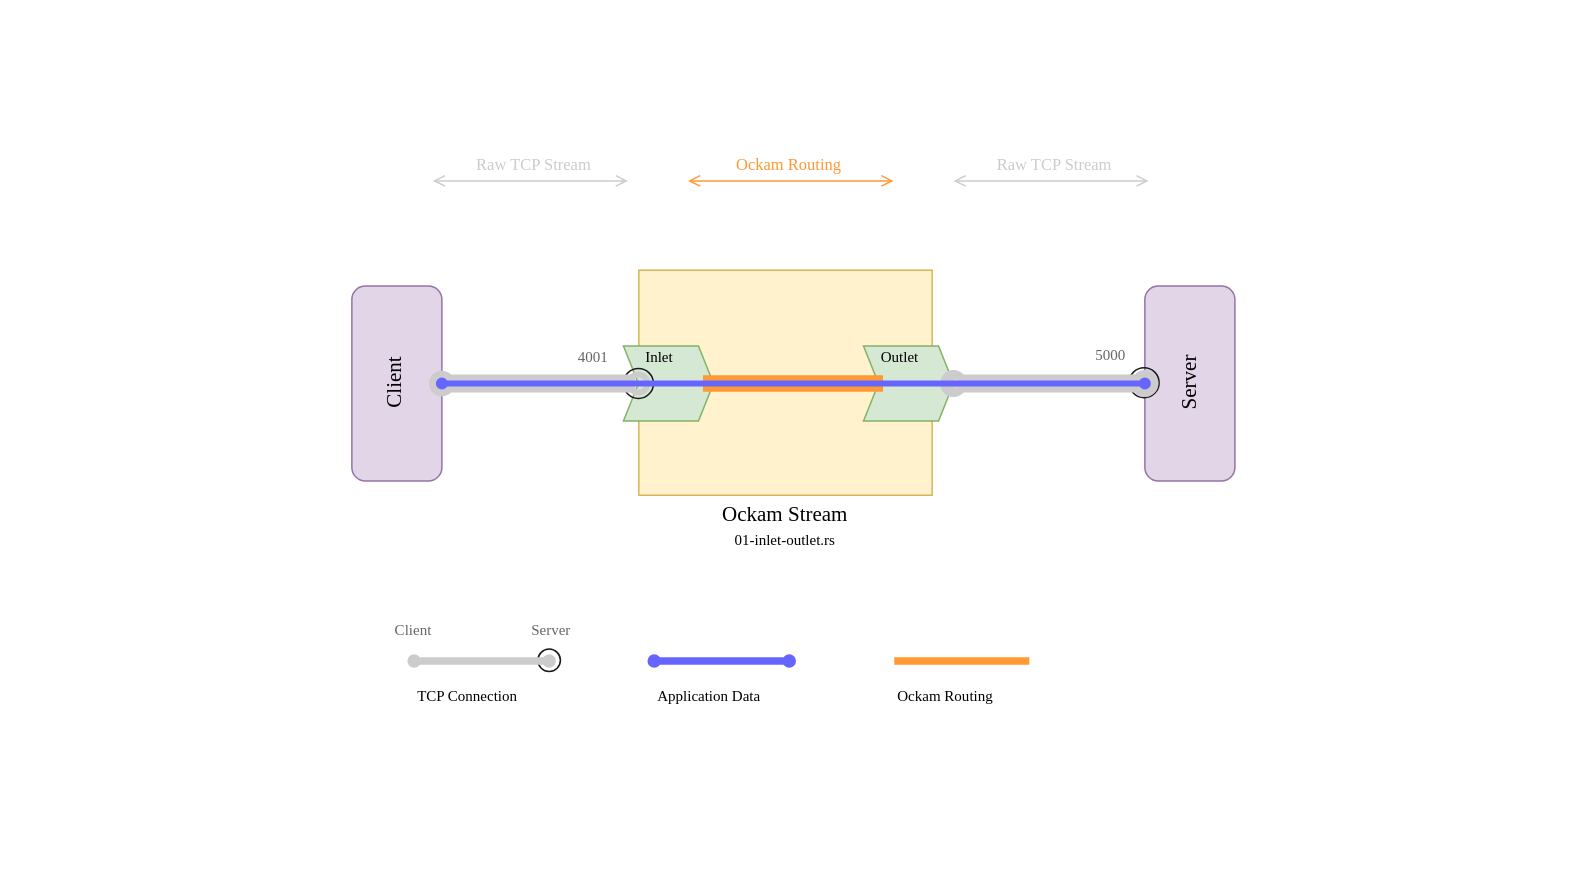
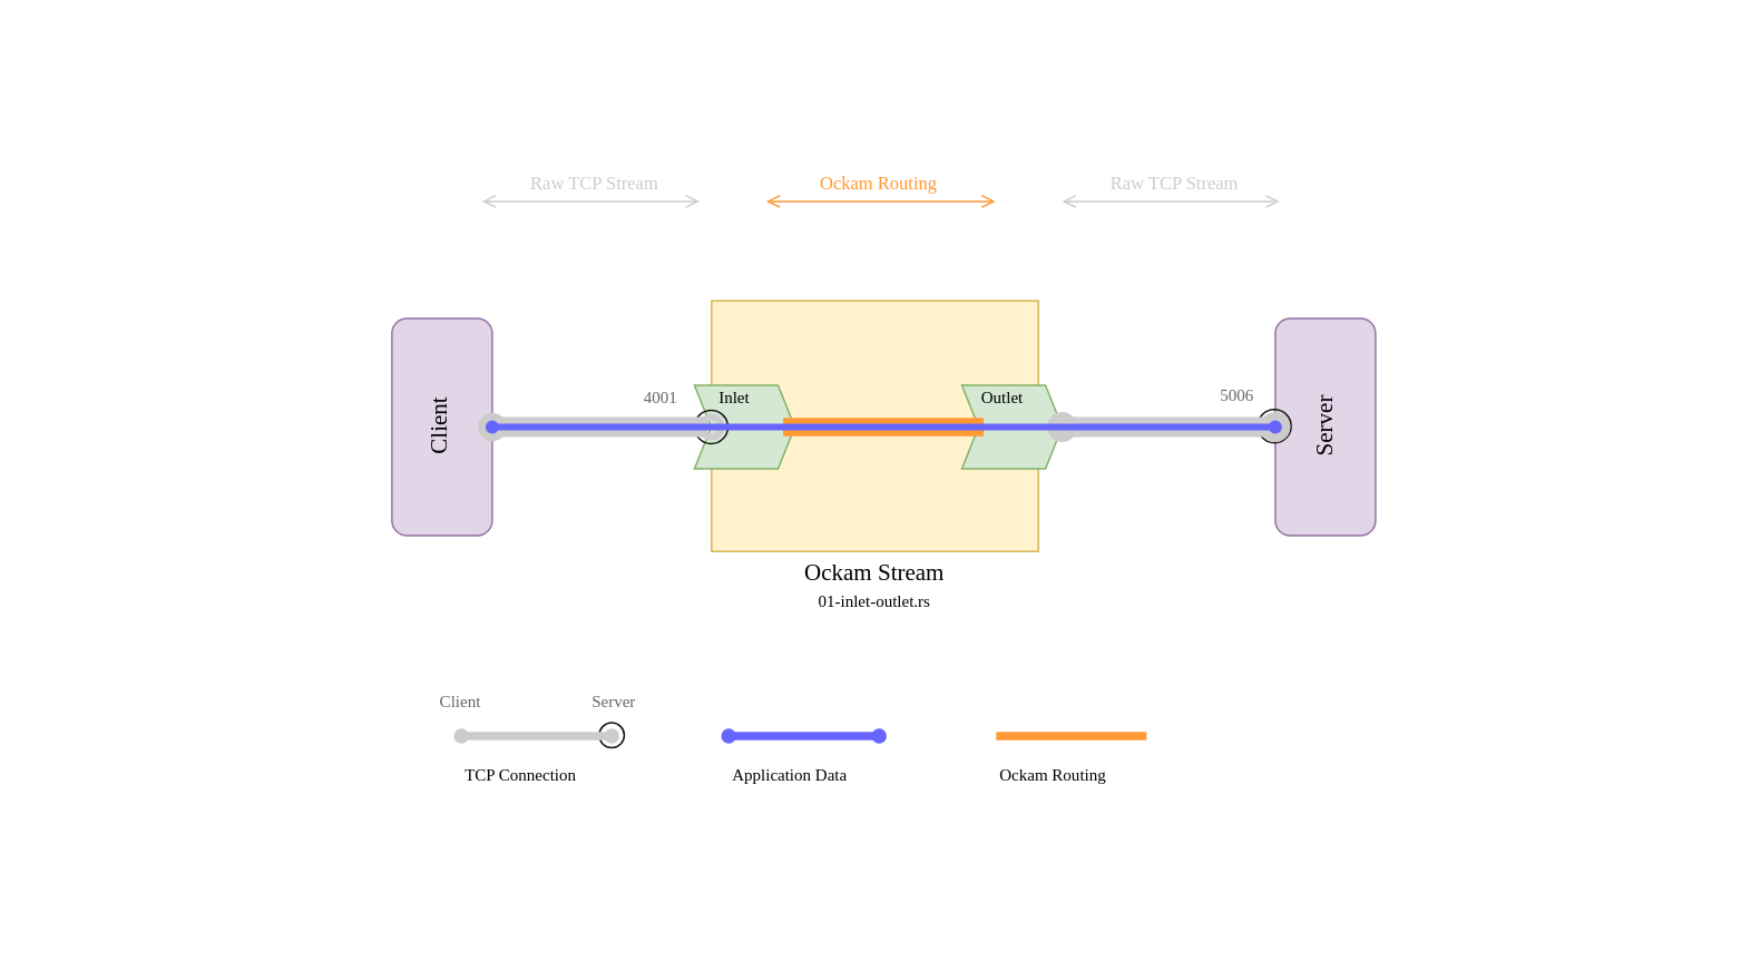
  <mxCell id="0" />
  <mxCell id="1" parent="0" />
  <mxCell id="2" value="" style="rounded=0;whiteSpace=wrap;html=1;fontFamily=Verdana;fontSize=10;strokeColor=none;sketch=0;movable=1;" parent="1" vertex="1"><mxGeometry x="20" y="20" width="1011" height="539" as="geometry" /></mxCell>
  <mxCell id="3" value="&lt;font&gt;&lt;span style=&quot;font-size: 14px&quot;&gt;Ockam Stream&lt;/span&gt;&lt;br&gt;&lt;font style=&quot;font-size: 10px&quot;&gt;01-inlet-outlet.rs&lt;/font&gt;&lt;/font&gt;" style="whiteSpace=wrap;html=1;fontFamily=Verdana;fillColor=#fff2cc;strokeColor=#d6b656;horizontal=1;spacingTop=190;" parent="1" vertex="1"><mxGeometry x="425.25" y="179.5" width="195.5" height="150" as="geometry" /></mxCell>
  <mxCell id="4" value="" style="shape=step;perimeter=stepPerimeter;whiteSpace=wrap;html=1;fixedSize=1;fontFamily=Verdana;fontSize=16;strokeWidth=1;flipV=0;flipH=0;fillColor=#d5e8d4;strokeColor=#82b366;size=10;spacingTop=-26;spacingLeft=7;align=center;" parent="1" vertex="1"><mxGeometry x="575" y="230" width="60" height="50" as="geometry" /></mxCell>
  <mxCell id="5" value="" style="group;fontSize=11;verticalAlign=top;fontFamily=Verdana;" parent="1" vertex="1" connectable="0"><mxGeometry x="414.996" y="180" width="220.004" height="150" as="geometry" /></mxCell>
  <mxCell id="6" value="" style="shape=step;perimeter=stepPerimeter;whiteSpace=wrap;html=1;fixedSize=1;fontFamily=Verdana;fontSize=16;strokeWidth=1;flipV=0;flipH=0;fillColor=#d5e8d4;strokeColor=#82b366;size=10;spacingTop=-29;spacingLeft=7;" parent="5" vertex="1"><mxGeometry y="50.003" width="60" height="50" as="geometry" /></mxCell>
  <mxCell id="7" value="&lt;span style=&quot;color: rgb(0 , 0 , 0) ; font-family: &amp;#34;verdana&amp;#34; ; font-size: 10px ; font-style: normal ; font-weight: 400 ; letter-spacing: normal ; text-align: center ; text-indent: 0px ; text-transform: none ; word-spacing: 0px ; display: inline ; float: none&quot;&gt;Inlet&lt;/span&gt;" style="text;whiteSpace=wrap;html=1;fontSize=9;fontColor=#FF9933;" parent="5" vertex="1"><mxGeometry x="12.504" y="45" width="50" height="30" as="geometry" /></mxCell>
  <mxCell id="8" value="&lt;span style=&quot;color: rgb(0 , 0 , 0) ; font-family: &amp;#34;verdana&amp;#34; ; font-size: 10px ; font-style: normal ; font-weight: 400 ; letter-spacing: normal ; text-align: center ; text-indent: 0px ; text-transform: none ; word-spacing: 0px ; display: inline ; float: none&quot;&gt;Outlet&lt;/span&gt;" style="text;whiteSpace=wrap;html=1;fontSize=9;fontColor=#FF9933;" parent="5" vertex="1"><mxGeometry x="170.004" y="45" width="50" height="30" as="geometry" /></mxCell>
  <mxCell id="9" value="" style="ellipse;whiteSpace=wrap;html=1;fontSize=10;fontColor=#FF9933;strokeWidth=1;fillColor=none;align=left;verticalAlign=middle;strokeColor=#1A1A1A;" parent="5" vertex="1"><mxGeometry x="0.004" y="65" width="20" height="20" as="geometry" /></mxCell>
  <mxCell id="10" value="" style="rounded=1;whiteSpace=wrap;html=1;fontFamily=Verdana;fontSize=24;strokeWidth=1;rotation=-90;fillColor=#e1d5e7;strokeColor=#9673a6;" parent="1" vertex="1"><mxGeometry x="727.5" y="225" width="130" height="60" as="geometry" /></mxCell>
  <mxCell id="11" value="" style="rounded=1;whiteSpace=wrap;html=1;fontFamily=Verdana;fontSize=24;strokeWidth=1;rotation=-90;fillColor=#e1d5e7;strokeColor=#9673a6;align=center;verticalAlign=top;" parent="1" vertex="1"><mxGeometry x="199" y="225" width="130" height="60" as="geometry" /></mxCell>
  <mxCell id="12" value="&lt;span style=&quot;color: rgb(0, 0, 0); font-style: normal; font-weight: 400; letter-spacing: normal; text-align: center; text-indent: 0px; text-transform: none; word-spacing: 0px; display: inline; float: none; font-size: 10px;&quot;&gt;&lt;font style=&quot;font-size: 10px;&quot;&gt;TCP Connection&lt;/font&gt;&lt;/span&gt;" style="text;whiteSpace=wrap;html=1;fontSize=10;fontFamily=Verdana;" parent="1" vertex="1"><mxGeometry x="275.5" y="451" width="135" height="21" as="geometry" /></mxCell>
  <mxCell id="13" value="" style="endArrow=oval;html=1;fontFamily=Verdana;strokeWidth=12;strokeColor=#CCCCCC;startArrow=oval;startFill=1;endFill=1;endSize=4;startSize=5;exitX=0.5;exitY=1;exitDx=0;exitDy=0;" parent="1" source="11" target="6" edge="1"><mxGeometry x="2020" y="23.76" width="50" height="50" as="geometry"><mxPoint x="188" y="250" as="sourcePoint" /><mxPoint x="348" y="269.76" as="targetPoint" /></mxGeometry></mxCell>
  <mxCell id="14" value="&lt;div style=&quot;text-align: center ; font-size: 10px&quot;&gt;&lt;span style=&quot;font-size: 10px&quot;&gt;&lt;font style=&quot;font-size: 10px&quot;&gt;Application Data&lt;/font&gt;&lt;/span&gt;&lt;/div&gt;" style="text;whiteSpace=wrap;html=1;fontSize=10;fontFamily=Verdana;" parent="1" vertex="1"><mxGeometry x="435.5" y="451" width="95" height="20" as="geometry" /></mxCell>
  <mxCell id="15" value="" style="endArrow=none;html=1;fontSize=14;strokeWidth=11;strokeColor=#FF9933;" parent="1" edge="1"><mxGeometry x="1960.5" y="276" width="50" height="50" as="geometry"><mxPoint x="468" y="255" as="sourcePoint" /><mxPoint x="588" y="255" as="targetPoint" /></mxGeometry></mxCell>
  <mxCell id="16" value="" style="endArrow=oval;html=1;fontFamily=Verdana;strokeWidth=5;startArrow=oval;startFill=1;endFill=1;exitX=0.415;exitY=1.003;exitDx=0;exitDy=0;exitPerimeter=0;fillColor=#f8cecc;endSize=4;startSize=4;strokeColor=#6666FF;" parent="1" edge="1"><mxGeometry x="2337.24" y="685" width="50" height="50" as="geometry"><mxPoint x="435.5" y="440" as="sourcePoint" /><mxPoint x="525.5" y="440" as="targetPoint" /></mxGeometry></mxCell>
  <mxCell id="17" value="" style="endArrow=open;html=1;strokeWidth=1;fontSize=14;startArrow=open;startFill=0;endFill=0;edgeStyle=orthogonalEdgeStyle;strokeColor=#CCCCCC;" parent="1" edge="1"><mxGeometry x="1960.5" y="276" width="50" height="50" as="geometry"><mxPoint x="288" y="120" as="sourcePoint" /><mxPoint x="418" y="120" as="targetPoint" /></mxGeometry></mxCell>
  <mxCell id="18" value="" style="endArrow=open;html=1;strokeWidth=1;fontSize=14;startArrow=open;startFill=0;endFill=0;edgeStyle=orthogonalEdgeStyle;strokeColor=#FF9933;" parent="1" edge="1"><mxGeometry x="1960.5" y="276" width="50" height="50" as="geometry"><mxPoint x="458" y="120" as="sourcePoint" /><mxPoint x="595" y="120" as="targetPoint" /></mxGeometry></mxCell>
  <mxCell id="19" value="" style="endArrow=open;html=1;strokeWidth=1;fontSize=14;startArrow=open;startFill=0;endFill=0;edgeStyle=orthogonalEdgeStyle;strokeColor=#CCCCCC;" parent="1" edge="1"><mxGeometry x="1960.5" y="276" width="50" height="50" as="geometry"><mxPoint x="635" y="120" as="sourcePoint" /><mxPoint x="765" y="120" as="targetPoint" /></mxGeometry></mxCell>
  <mxCell id="20" value="&lt;div&gt;&lt;span style=&quot;font-size: 11px&quot;&gt;&lt;font&gt;Ockam Routing&lt;/font&gt;&lt;/span&gt;&lt;/div&gt;" style="text;whiteSpace=wrap;html=1;fontSize=10;fontFamily=Verdana;align=center;fontColor=#FF9933;" parent="1" vertex="1"><mxGeometry x="478" y="96" width="95" height="20" as="geometry" /></mxCell>
  <mxCell id="21" value="&lt;div&gt;&lt;span style=&quot;font-size: 11px&quot;&gt;&lt;font color=&quot;#cccccc&quot;&gt;Raw TCP Stream&lt;/font&gt;&lt;/span&gt;&lt;/div&gt;" style="text;whiteSpace=wrap;html=1;fontSize=10;fontFamily=Verdana;align=center;fontColor=#FF9933;" parent="1" vertex="1"><mxGeometry x="308" y="96" width="95" height="20" as="geometry" /></mxCell>
  <mxCell id="22" value="&lt;div&gt;&lt;span style=&quot;font-size: 11px&quot;&gt;&lt;font color=&quot;#cccccc&quot;&gt;Raw TCP Stream&lt;/font&gt;&lt;/span&gt;&lt;/div&gt;" style="text;whiteSpace=wrap;html=1;fontSize=10;fontFamily=Verdana;align=center;fontColor=#FF9933;" parent="1" vertex="1"><mxGeometry x="655" y="96" width="95" height="20" as="geometry" /></mxCell>
  <mxCell id="23" value="&lt;div style=&quot;text-align: center; font-size: 10px;&quot;&gt;&lt;span style=&quot;font-size: 10px;&quot;&gt;&lt;font style=&quot;font-size: 10px;&quot;&gt;Ockam Routing&lt;/font&gt;&lt;/span&gt;&lt;/div&gt;" style="text;whiteSpace=wrap;html=1;fontSize=10;fontFamily=Verdana;" parent="1" vertex="1"><mxGeometry x="595.5" y="451" width="95" height="20" as="geometry" /></mxCell>
  <mxCell id="24" value="" style="endArrow=none;html=1;fontFamily=Verdana;strokeWidth=5;startArrow=none;startFill=0;endFill=0;exitX=0.415;exitY=1.003;exitDx=0;exitDy=0;exitPerimeter=0;fillColor=#f8cecc;endSize=4;startSize=4;strokeColor=#FF9933;" parent="1" edge="1"><mxGeometry x="2497.24" y="685" width="50" height="50" as="geometry"><mxPoint x="595.5" y="440" as="sourcePoint" /><mxPoint x="685.5" y="440" as="targetPoint" /></mxGeometry></mxCell>
  <mxCell id="25" value="&lt;div&gt;&lt;span style=&quot;font-size: 14px&quot;&gt;Client&lt;/span&gt;&lt;br&gt;&lt;/div&gt;" style="text;whiteSpace=wrap;html=1;fontSize=10;fontFamily=Verdana;sketch=0;align=center;rotation=-90;verticalAlign=middle;" parent="1" vertex="1"><mxGeometry x="215" y="244.5" width="95" height="20" as="geometry" /></mxCell>
  <mxCell id="26" value="" style="ellipse;whiteSpace=wrap;html=1;fontSize=10;fontColor=#FF9933;strokeWidth=1;fillColor=none;align=left;verticalAlign=middle;strokeColor=#1A1A1A;" parent="1" vertex="1"><mxGeometry x="752" y="244.5" width="20" height="20" as="geometry" /></mxCell>
  <mxCell id="27" value="&lt;div&gt;&lt;font style=&quot;font-size: 14px&quot;&gt;Server&lt;/font&gt;&lt;/div&gt;" style="text;whiteSpace=wrap;html=1;fontSize=10;fontFamily=Verdana;sketch=0;align=center;rotation=-90;verticalAlign=middle;" parent="1" vertex="1"><mxGeometry x="745" y="244.5" width="95" height="20" as="geometry" /></mxCell>
  <mxCell id="28" value="" style="ellipse;whiteSpace=wrap;html=1;fontSize=10;fontColor=#FF9933;strokeWidth=1;fillColor=none;align=left;verticalAlign=middle;strokeColor=#1A1A1A;" parent="1" vertex="1"><mxGeometry x="358" y="432" width="15" height="15" as="geometry" /></mxCell>
  <mxCell id="29" value="" style="endArrow=oval;html=1;fontFamily=Verdana;strokeWidth=12;strokeColor=#CCCCCC;startArrow=oval;startFill=1;endFill=1;exitX=1;exitY=0.5;exitDx=0;exitDy=0;" parent="1" source="4" target="10" edge="1"><mxGeometry x="3019" y="980.79" width="50" height="50" as="geometry"><mxPoint x="668" y="265.21" as="sourcePoint" /><mxPoint x="1033" y="278" as="targetPoint" /></mxGeometry></mxCell>
  <mxCell id="30" value="" style="endArrow=oval;html=1;fontFamily=Verdana;strokeWidth=4;startArrow=oval;startFill=1;endFill=1;fillColor=#f8cecc;endSize=4;startSize=4;strokeColor=#6666FF;" parent="1" source="11" target="10" edge="1"><mxGeometry x="2099" y="490" width="50" height="50" as="geometry"><mxPoint x="228" y="260" as="sourcePoint" /><mxPoint x="668" y="255" as="targetPoint" /><Array as="points" /></mxGeometry></mxCell>
  <mxCell id="31" value="" style="endArrow=oval;html=1;fontFamily=Verdana;strokeWidth=5;startArrow=oval;startFill=1;endFill=1;exitX=0.415;exitY=1.003;exitDx=0;exitDy=0;exitPerimeter=0;fillColor=#f8cecc;endSize=4;startSize=4;strokeColor=#CCCCCC;" parent="1" edge="1"><mxGeometry x="2177.24" y="685" width="50" height="50" as="geometry"><mxPoint x="275.5" y="440" as="sourcePoint" /><mxPoint x="365.5" y="440" as="targetPoint" /></mxGeometry></mxCell>
- <mxCell id="32" value="&lt;span style=&quot;font-style: normal ; font-weight: 400 ; letter-spacing: normal ; text-align: center ; text-indent: 0px ; text-transform: none ; word-spacing: 0px ; display: inline ; float: none ; font-size: 10px&quot;&gt;&lt;font style=&quot;font-size: 10px&quot; color=&quot;#666666&quot;&gt;5000&lt;/font&gt;&lt;/span&gt;" style="text;whiteSpace=wrap;html=1;fontSize=10;fontFamily=Verdana;" parent="1" vertex="1"><mxGeometry x="727.5" y="223.5" width="30" height="21" as="geometry" /></mxCell>
+ <mxCell id="32" value="&lt;span style=&quot;font-style: normal ; font-weight: 400 ; letter-spacing: normal ; text-align: center ; text-indent: 0px ; text-transform: none ; word-spacing: 0px ; display: inline ; float: none ; font-size: 10px&quot;&gt;&lt;font style=&quot;font-size: 10px&quot; color=&quot;#666666&quot;&gt;5006&lt;/font&gt;&lt;/span&gt;" style="text;whiteSpace=wrap;html=1;fontSize=10;fontFamily=Verdana;" parent="1" vertex="1"><mxGeometry x="727.5" y="223.5" width="30" height="21" as="geometry" /></mxCell>
  <mxCell id="33" value="&lt;span style=&quot;font-style: normal ; font-weight: 400 ; letter-spacing: normal ; text-align: center ; text-indent: 0px ; text-transform: none ; word-spacing: 0px ; display: inline ; float: none ; font-size: 10px&quot;&gt;&lt;font style=&quot;font-size: 10px&quot; color=&quot;#666666&quot;&gt;4001&lt;/font&gt;&lt;/span&gt;" style="text;whiteSpace=wrap;html=1;fontSize=10;fontFamily=Verdana;" parent="1" vertex="1"><mxGeometry x="383" y="225" width="30" height="21" as="geometry" /></mxCell>
  <mxCell id="34" value="&lt;span style=&quot;font-style: normal ; font-weight: 400 ; letter-spacing: normal ; text-align: center ; text-indent: 0px ; text-transform: none ; word-spacing: 0px ; display: inline ; float: none ; font-size: 10px&quot;&gt;&lt;font style=&quot;font-size: 10px&quot; color=&quot;#666666&quot;&gt;Server&lt;/font&gt;&lt;/span&gt;" style="text;whiteSpace=wrap;html=1;fontSize=10;fontFamily=Verdana;" parent="1" vertex="1"><mxGeometry x="351.5" y="406.5" width="30" height="21" as="geometry" /></mxCell>
  <mxCell id="35" value="&lt;span style=&quot;font-style: normal ; font-weight: 400 ; letter-spacing: normal ; text-align: center ; text-indent: 0px ; text-transform: none ; word-spacing: 0px ; display: inline ; float: none ; font-size: 10px&quot;&gt;&lt;font style=&quot;font-size: 10px&quot; color=&quot;#666666&quot;&gt;Client&lt;/font&gt;&lt;/span&gt;" style="text;whiteSpace=wrap;html=1;fontSize=10;fontFamily=Verdana;" parent="1" vertex="1"><mxGeometry x="261" y="406.5" width="30" height="21" as="geometry" /></mxCell>
